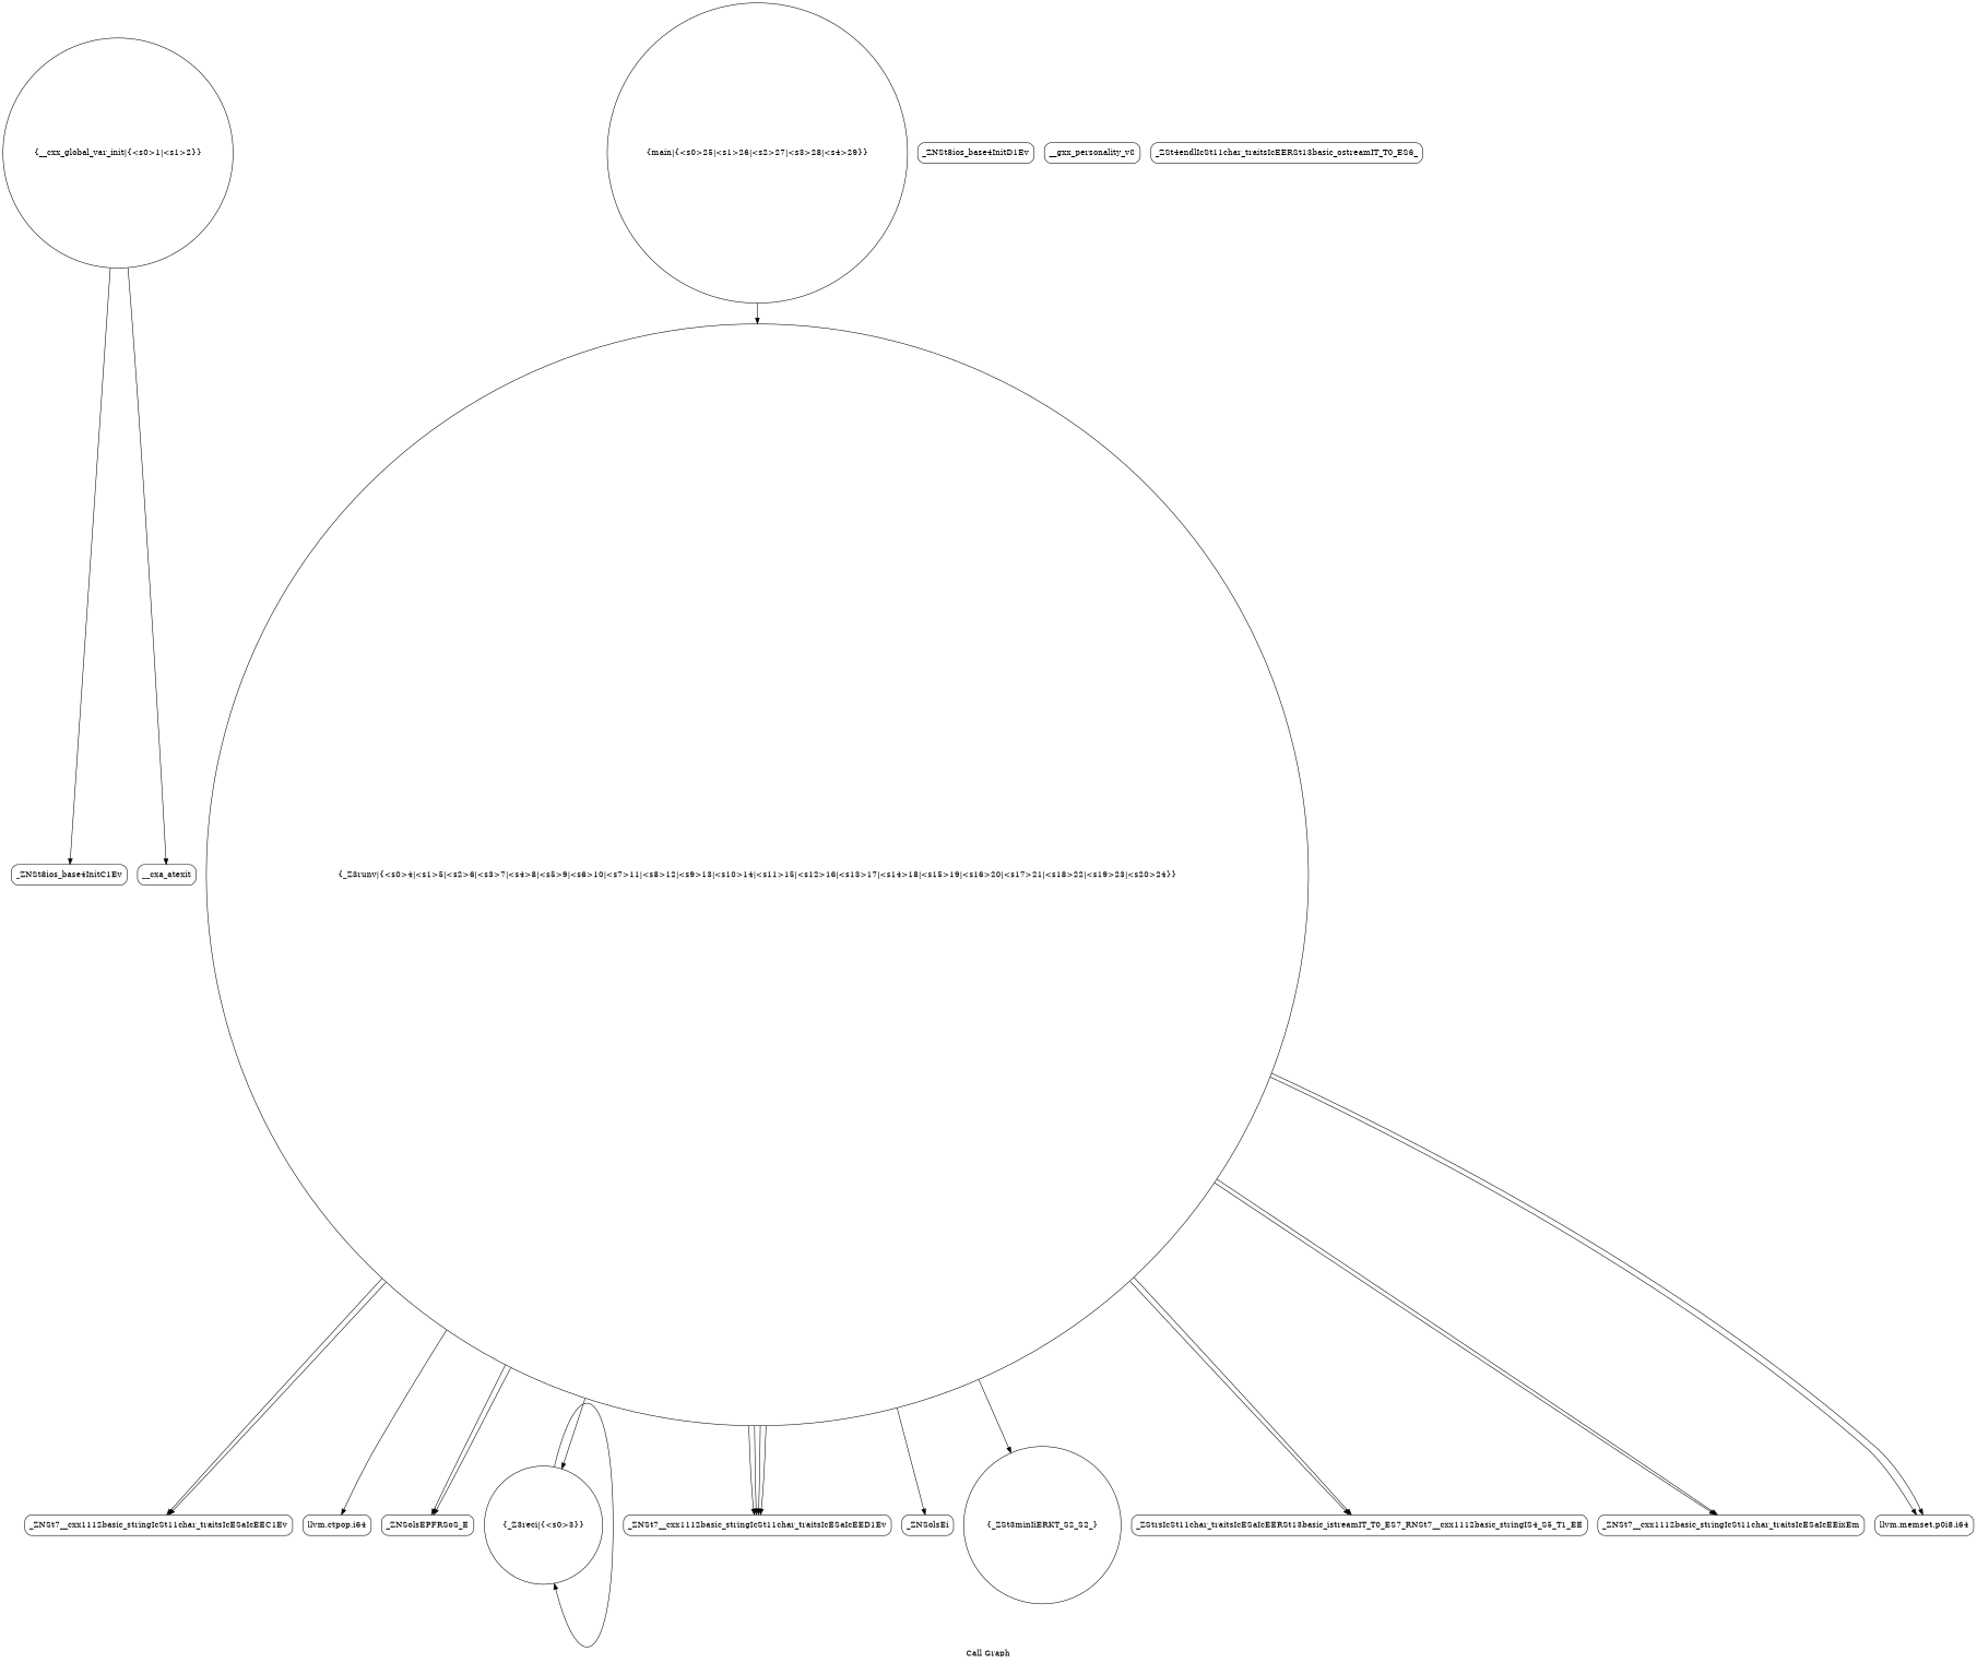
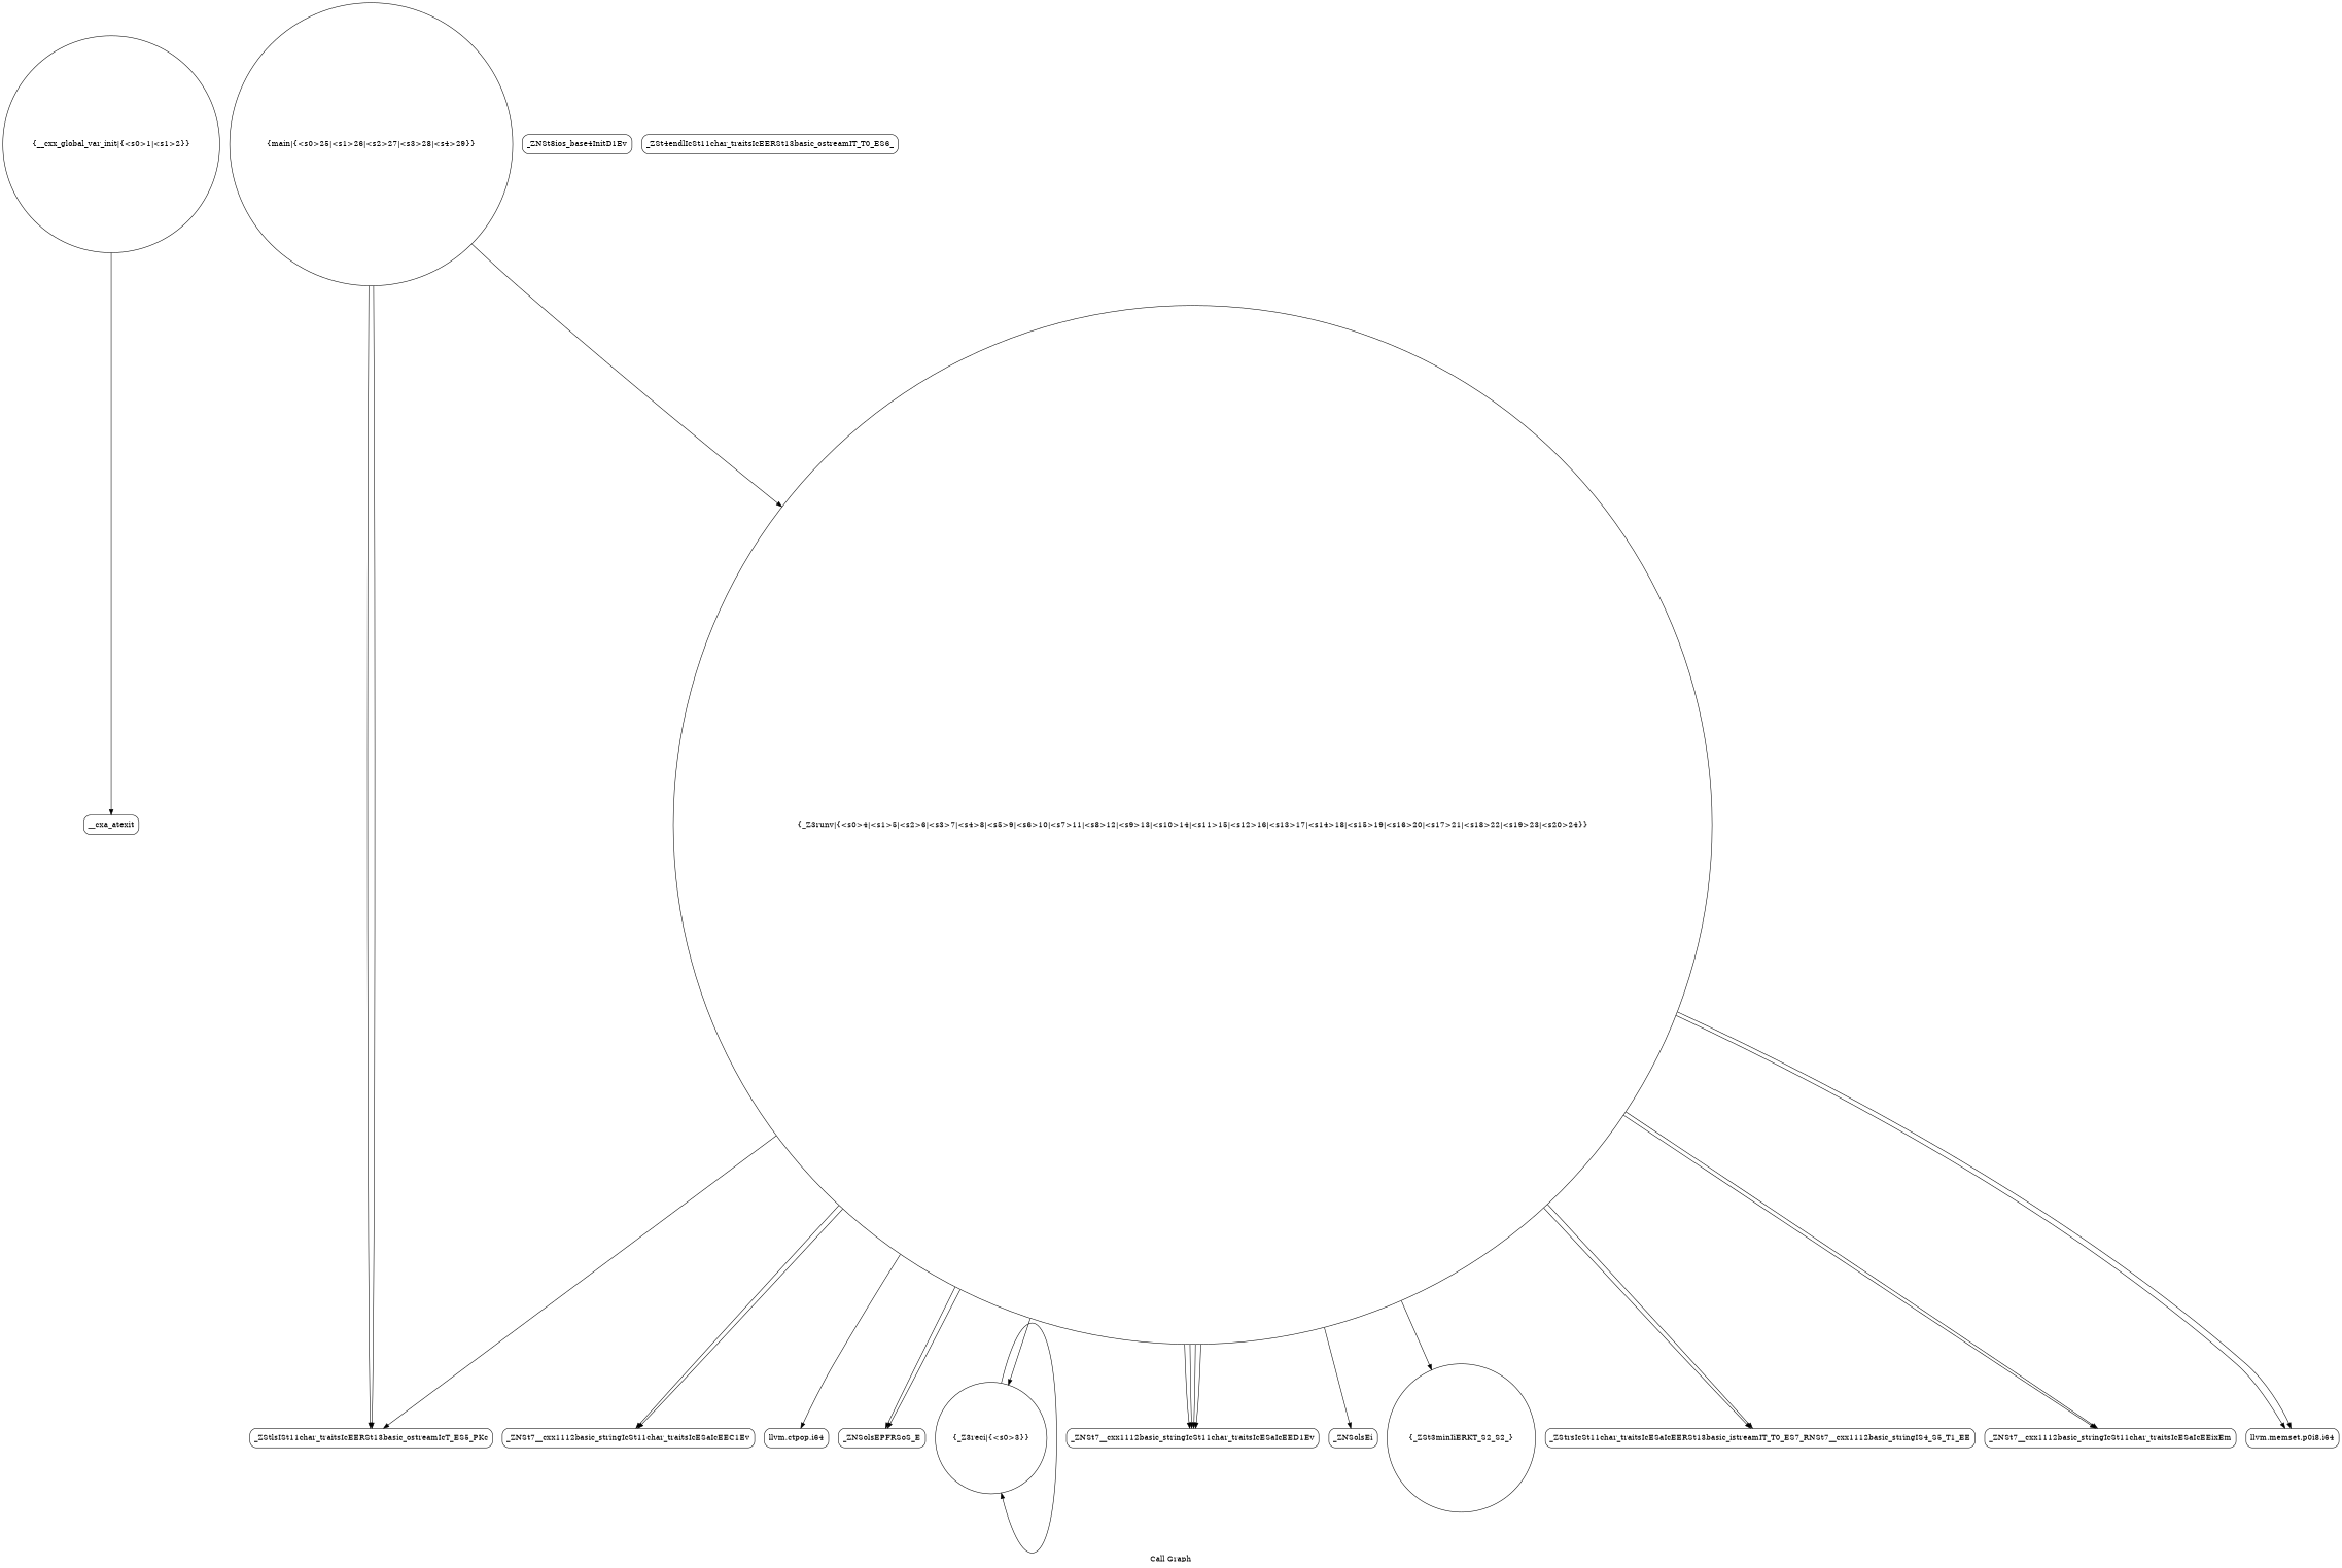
  digraph {
    label="Call Graph"
    node [shape=Mrecord]
    edge [color=black tailport=s0]
    n1 [label="{__cxx_global_var_init|{<s0>1|<s1>2}}" shape=circle]
-   n2 [label="{_ZNSt8ios_base4InitC1Ev}"]
    n3 [label="{__cxa_atexit}"]
    n4 [label="{_ZNSt7__cxx1112basic_stringIcSt11char_traitsIcESaIcEEC1Ev}"]
    n5 [label="{llvm.ctpop.i64}"]
    n6 [label="{_ZNSt8ios_base4InitD1Ev}"]
-   n7 [label="{__gxx_personality_v0}"]
    n8 [label="{_ZNSolsEPFRSoS_E}"]
    n9 [label="{_Z3reci|{<s0>3}}" shape=circle]
    n10 [label="{_ZNSt7__cxx1112basic_stringIcSt11char_traitsIcESaIcEED1Ev}"]
    n11 [label="{_ZNSolsEi}"]
    n12 [label="{_ZSt3minIiERKT_S2_S2_}" shape=circle]
    n13 [label="{_ZStrsIcSt11char_traitsIcESaIcEERSt13basic_istreamIT_T0_ES7_RNSt7__cxx1112basic_stringIS4_S5_T1_EE}"]
+   n14 [label="{_ZStlsISt11char_traitsIcEERSt13basic_ostreamIcT_ES5_PKc}"]
    n15 [label="{_ZNSt7__cxx1112basic_stringIcSt11char_traitsIcESaIcEEixEm}"]
    n16 [label="{_ZSt4endlIcSt11char_traitsIcEERSt13basic_ostreamIT_T0_ES6_}"]
    n17 [label="{_Z3runv|{<s0>4|<s1>5|<s2>6|<s3>7|<s4>8|<s5>9|<s6>10|<s7>11|<s8>12|<s9>13|<s10>14|<s11>15|<s12>16|<s13>17|<s14>18|<s15>19|<s16>20|<s17>21|<s18>22|<s19>23|<s20>24}}" shape=circle]
    n18 [label="{llvm.memset.p0i8.i64}"]
    n19 [label="{main|{<s0>25|<s1>26|<s2>27|<s3>28|<s4>29}}" shape=circle]
-   n1 -> n2
    n1 -> n3 [tailport=s1]
    n9 -> n9
    n17 -> n4 [tailport=s2]
    n17 -> n4 [tailport=s7]
    n17 -> n5 [tailport=s15]
    n17 -> n8 [tailport=s18]
    n17 -> n8 [tailport=s20]
    n17 -> n9 [tailport=s14]
    n17 -> n10 [tailport=s5]
    n17 -> n10 [tailport=s6]
    n17 -> n10 [tailport=s10]
    n17 -> n10 [tailport=s11]
    n17 -> n11 [tailport=s19]
    n17 -> n12 [tailport=s16]
    n17 -> n13 [tailport=s3]
    n17 -> n13 [tailport=s8]
+   n17 -> n14 [tailport=s17]
    n17 -> n15 [tailport=s4]
    n17 -> n15 [tailport=s9]
    n17 -> n18 [tailport=s12]
    n17 -> n18 [tailport=s13]
+   n19 -> n14 [tailport=s1]
+   n19 -> n14 [tailport=s3]
    n19 -> n17 [tailport=s4]
  }
